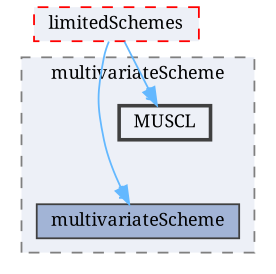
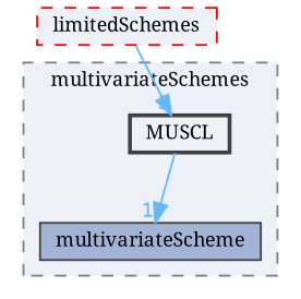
  digraph {
    compound=true
    fontname="Noto Serif"
    node [color=grey25 fillcolor="#edf0f7" fontname="Noto Serif" fontsize=10 shape=box]
    edge [color=steelblue1 fontcolor=steelblue1 fontname="Noto Serif" fontsize=10 labeldistance=1.5 labelfontname=Helvetica labelfontsize=10]
    n1 [fillcolor="#a2b4d6" height=0.2 label=multivariateScheme style=filled width=0.4]
    n2 [height=0.2 label=MUSCL style="filled,bold" width=0.4]
    n3 [color=red height=0.2 label=limitedSchemes style="filled,dashed" width=0.4]
    subgraph cluster_1 {
      bgcolor="#edf0f7"
      fontsize=10
-     label=multivariateScheme
+     label=multivariateSchemes
      pencolor=grey50
      style="filled,dashed"
      n1
      n2
    }
-   n3 -> n1 [headlabel=1]
+   n2 -> n1 [headlabel=1]
    n3 -> n2 [headlabel=3]
  }
